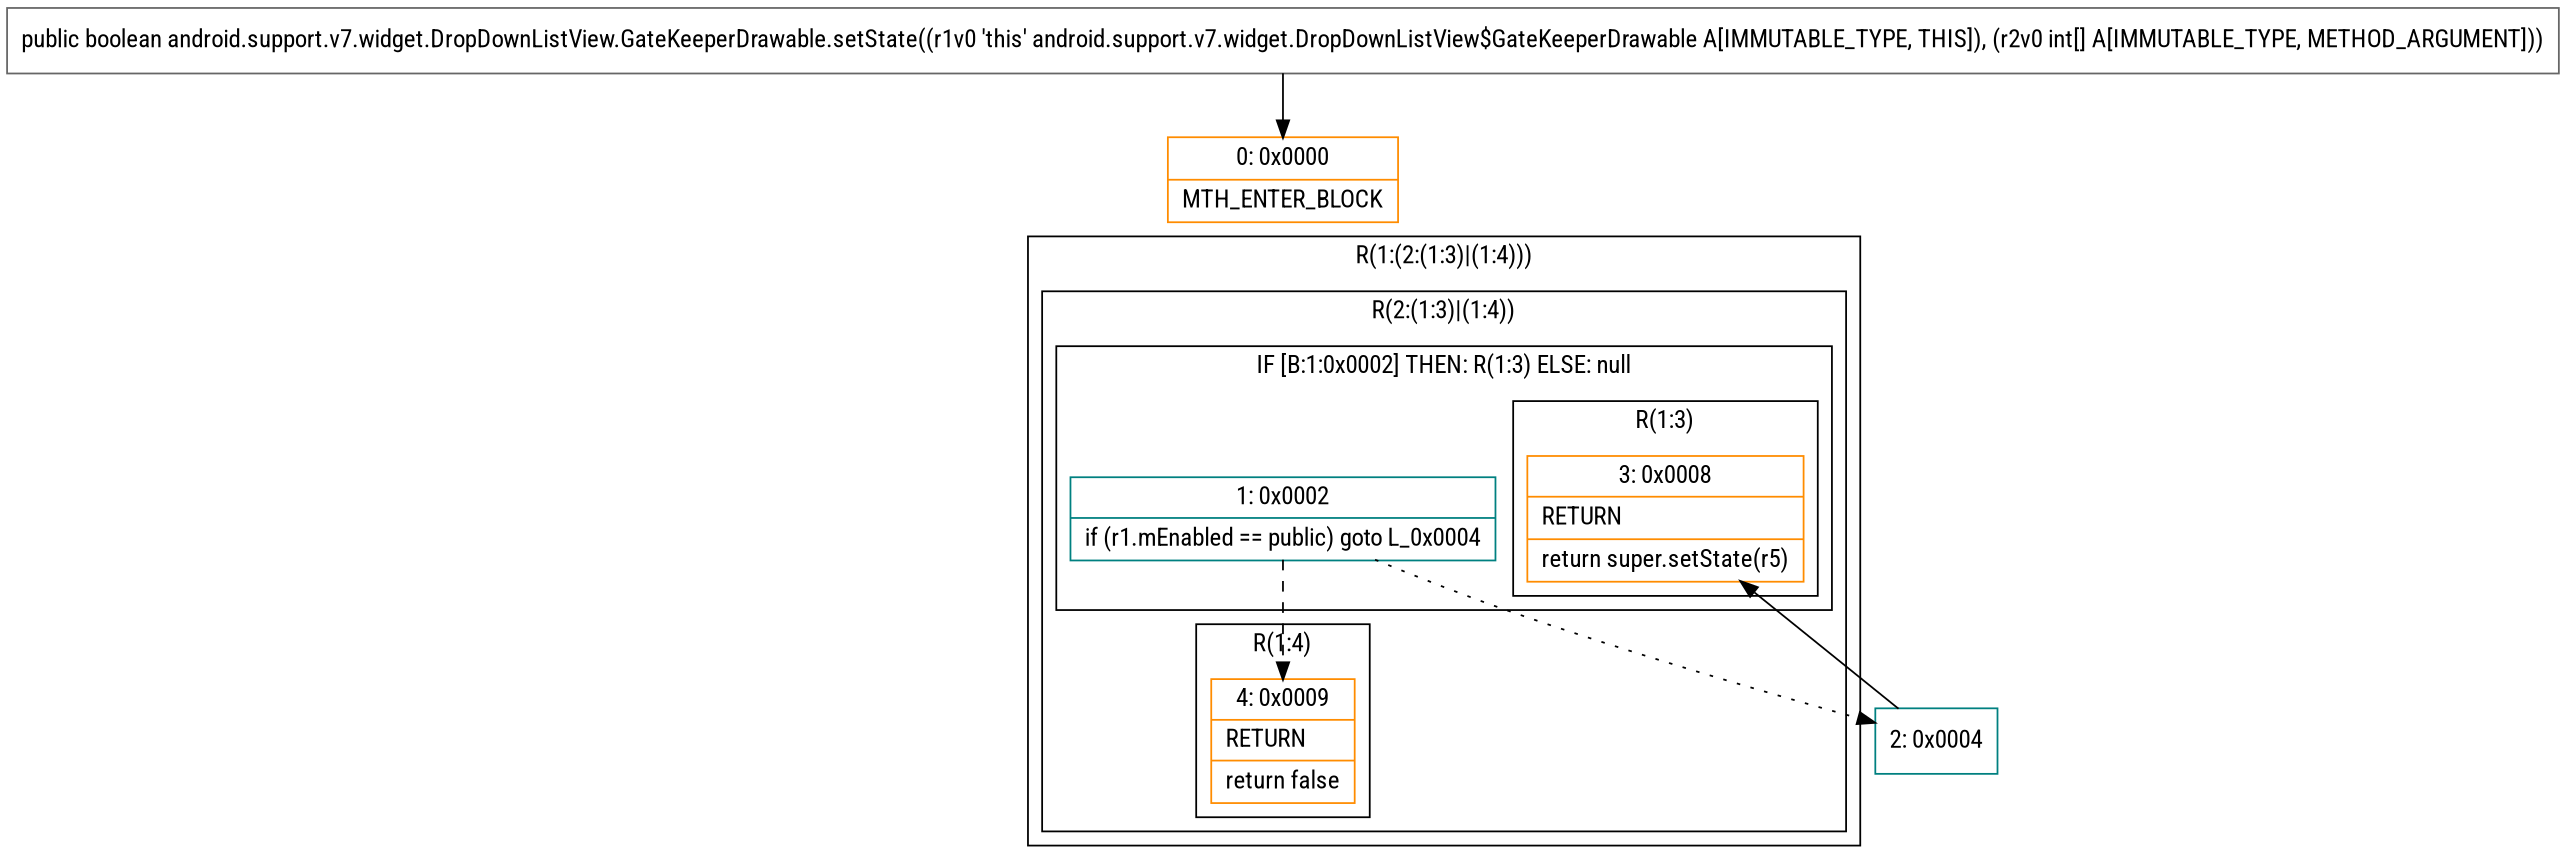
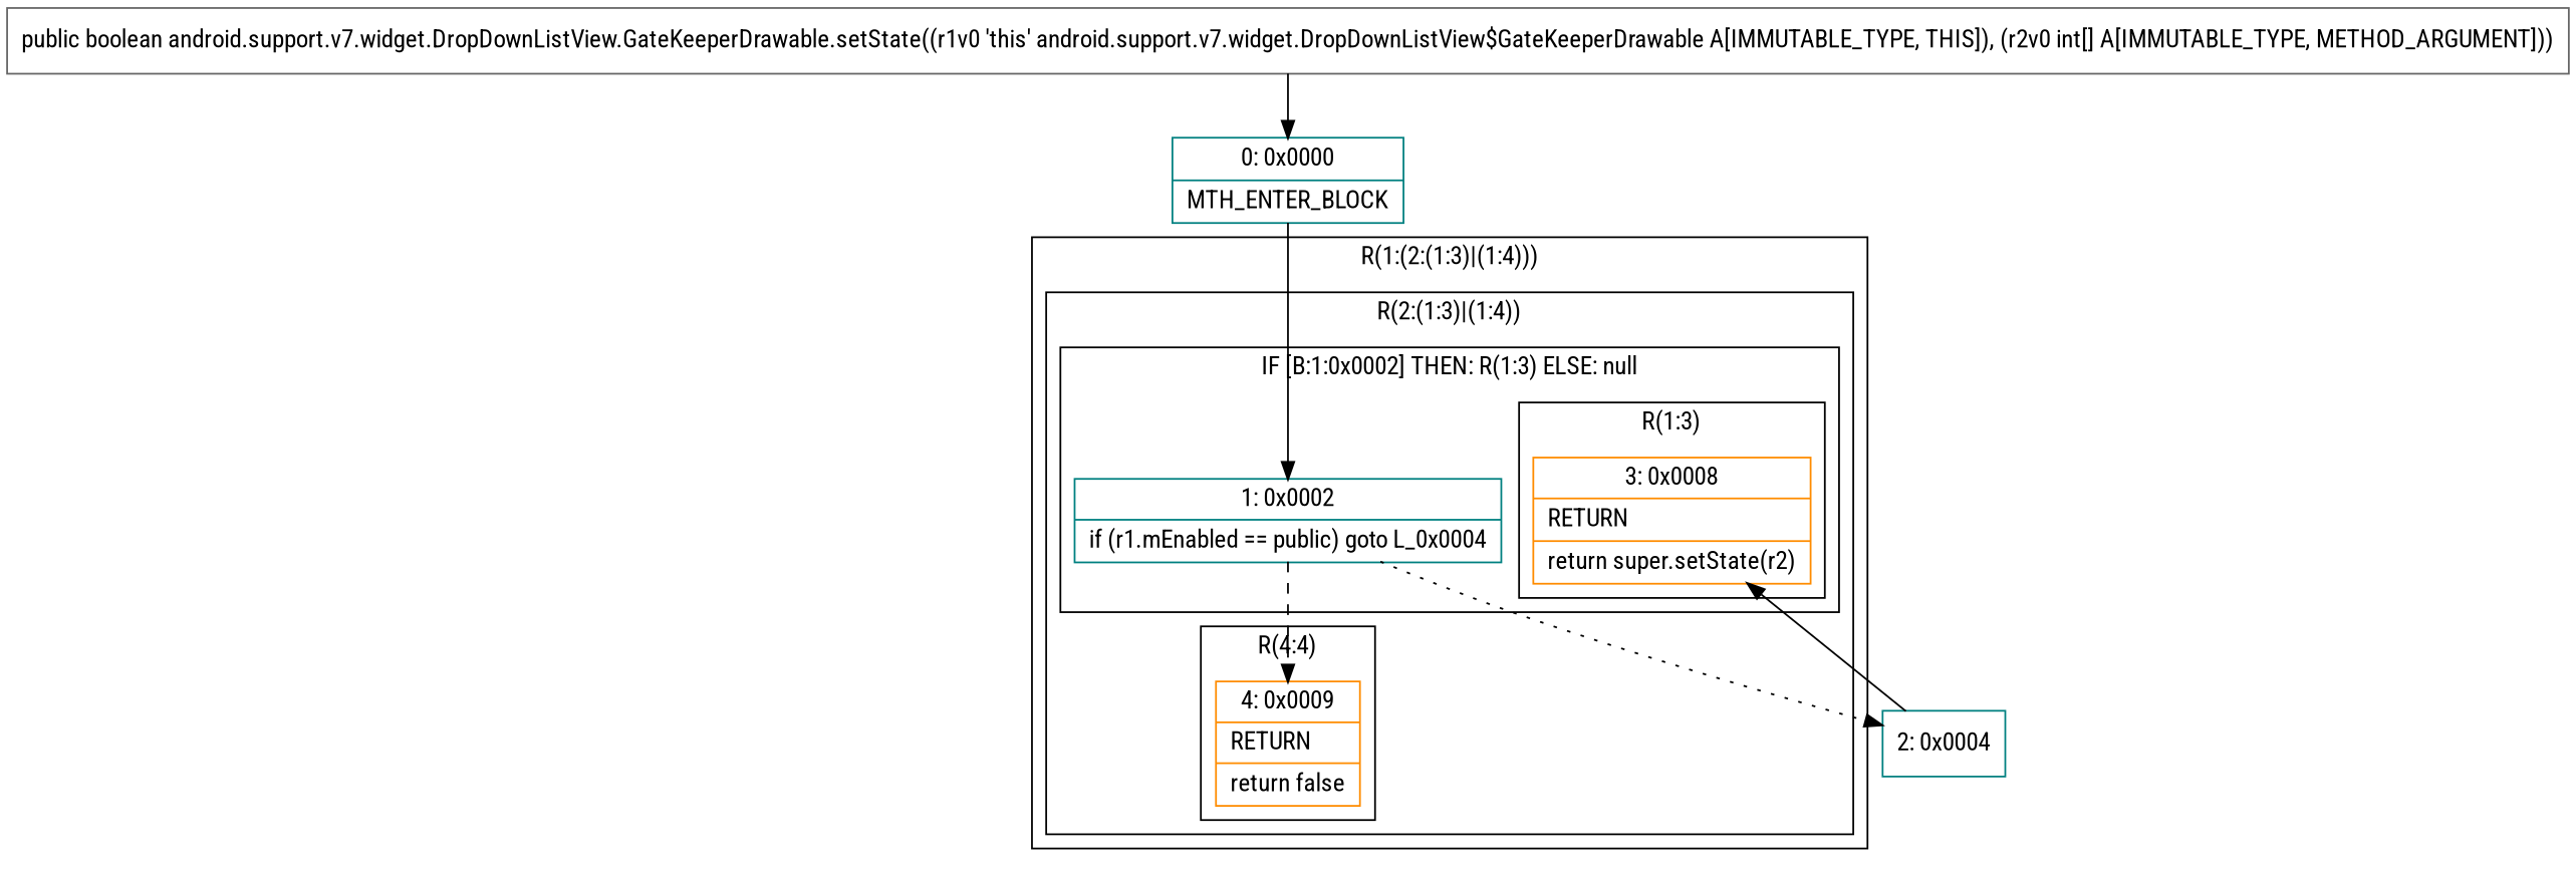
  digraph {
    fontname="Roboto Condensed"
    node [color=darkorange fontname="Roboto Condensed" shape=record]
    edge [fontname="Roboto Condensed" style=solid]
-   n1 [label="{3\:\ 0x0008|RETURN\l|return super.setState(r5)\l}"]
+   n1 [label="{3\:\ 0x0008|RETURN\l|return super.setState(r2)\l}"]
    n2 [color=teal label="{1\:\ 0x0002|if (r1.mEnabled == public) goto L_0x0004\l}"]
    n3 [label="{4\:\ 0x0009|RETURN\l|return false\l}"]
    n4 [color=teal label="{2\:\ 0x0004}"]
-   n5 [label="{0\:\ 0x0000|MTH_ENTER_BLOCK\l}"]
+   n5 [color=teal label="{0\:\ 0x0000|MTH_ENTER_BLOCK\l}"]
    n6 [color=gray40 label="{public boolean android.support.v7.widget.DropDownListView.GateKeeperDrawable.setState((r1v0 'this' android.support.v7.widget.DropDownListView$GateKeeperDrawable A[IMMUTABLE_TYPE, THIS]), (r2v0 int[] A[IMMUTABLE_TYPE, METHOD_ARGUMENT])) }"]
    subgraph cluster_1 {
      label="R(1:(2:(1:3)|(1:4)))"
      subgraph cluster_2 {
        label="R(2:(1:3)|(1:4))"
        subgraph cluster_3 {
          label="IF [B:1:0x0002] THEN: R(1:3) ELSE: null"
          n2
          subgraph cluster_4 {
            label="R(1:3)"
            n1
          }
        }
        subgraph cluster_5 {
-         label="R(1:4)"
+         label="R(4:4)"
          n3
        }
      }
    }
    n2 -> n3 [style=dashed]
    n2 -> n4 [style=dotted]
    n4 -> n1
+   n5 -> n2
    n6 -> n5
  }
